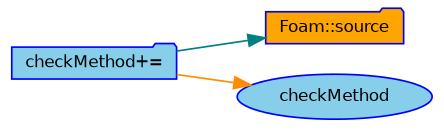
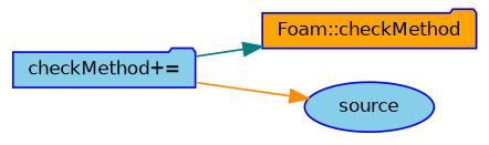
  digraph {
    rankdir=LR
    node [color=blue fillcolor=skyblue fontname=Helvetica fontsize=10 shape=folder style=filled]
    edge [fontname=Helvetica fontsize=10 labelfontname=Helvetica labelfontsize=10 style=solid]
    n1 [fontcolor=black height=0.2 label="checkMethod+=" width=0.4]
-   n2 [fillcolor=orange height=0.2 label="Foam::source" width=0.4]
-   n3 [height=0.2 label=checkMethod shape=ellipse width=0.4]
+   n2 [fillcolor=orange height=0.2 label="Foam::checkMethod" width=0.4]
+   n3 [height=0.2 label=source shape=ellipse width=0.4]
    n1 -> n2 [color=teal]
    n1 -> n3 [color=darkorange]
  }
